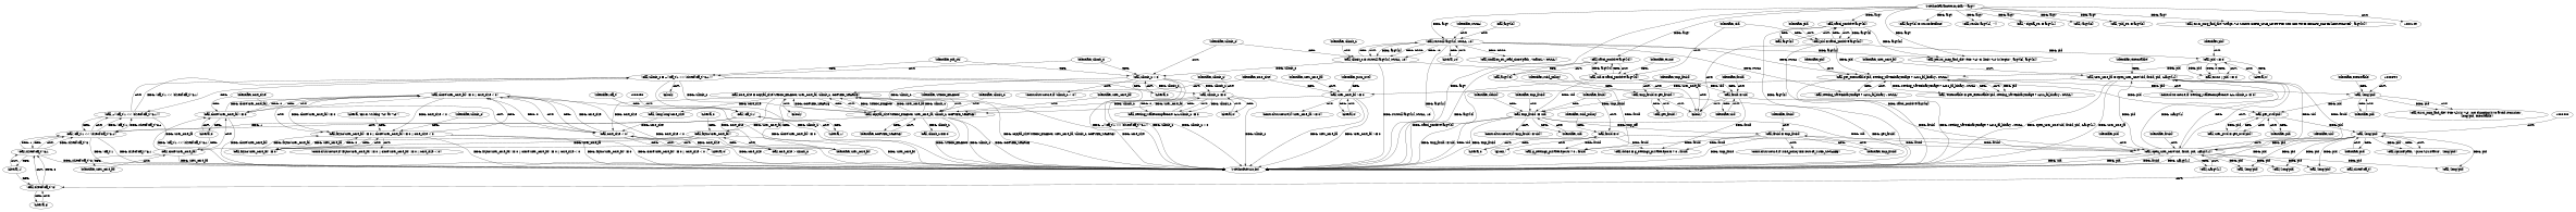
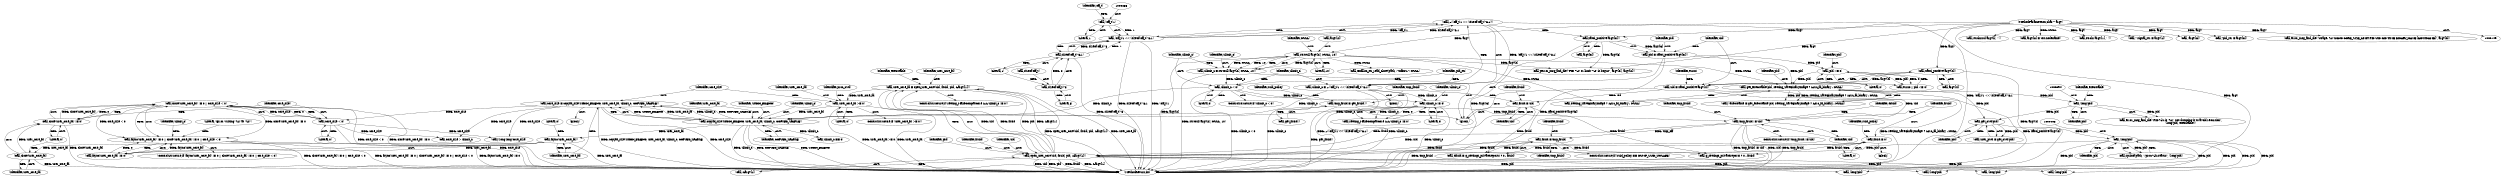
  digraph {
    n1 [label="(Call,close(user_core_fd) != 0 || core_size < 0)"]
    n2 [label="(Call,close(user_core_fd) != 0)"]
    n3 [label="(Call,core_size < 0)"]
    n4 [label="(Call,fsync(user_core_fd) != 0 || close(user_core_fd) != 0 || core_size < 0)"]
    n5 [label="(MethodReturn,int)"]
    n6 [label="(Literal,0)"]
    n7 [label="(Call,core_size > ulimit_c)"]
    n8 [label="(Call,(long long)core_size)"]
    n9 [label="(Literal,0)"]
    n10 [label="(Call,fsync(user_core_fd) != 0)"]
    n11 [label="(ControlStructure,if (fsync(user_core_fd) != 0 || close(user_core_fd) != 0 || core_size < 0))"]
    n12 [label="(Call,close(user_core_fd))"]
    n13 [label="(Identifier,user_core_fd)"]
    n14 [label="(Call,fsync(user_core_fd))"]
    n15 [label="(Identifier,user_core_fd)"]
    n16 [label="(Call,core_size = copyfd_size(STDIN_FILENO, user_core_fd, ulimit_c, COPYFD_SPARSE))"]
    n17 [label="(Call,copyfd_size(STDIN_FILENO, user_core_fd, ulimit_c, COPYFD_SPARSE))"]
    n18 [label="(Identifier,COPYFD_SPARSE)"]
    n19 [label="(Call,ulimit_c == 0)"]
    n20 [label="(Block,)"]
    n21 [label="(Call,user_core_fd >= 0)"]
    n22 [label="(ControlStructure,if (user_core_fd >= 0))"]
    n23 [label="(Literal,0)"]
    n24 [label="(Call,user_core_fd = open_user_core(uid, fsuid, pid, &argv[1]))"]
    n25 [label="(Call,open_user_core(uid, fsuid, pid, &argv[1]))"]
    n26 [label="(ControlStructure,if (setting_MakeCompatCore && ulimit_c != 0))"]
    n27 [label="(Call,(long)pid)"]
    n28 [label="(Call,&argv[1])"]
    n29 [label="(Call,(long)pid)"]
    n30 [label="(Call,(long)pid)"]
    n31 [label="(Call,(long)pid)"]
    n32 [label="(Call,tmp_fsuid != uid)"]
    n33 [label="(Call,fsuid = tmp_fsuid)"]
    n34 [label="(ControlStructure,if (tmp_fsuid != uid))"]
    n35 [label="(Identifier,uid)"]
    n36 [label="(Call,g_settings_privatereports ? 0 : fsuid)"]
    n37 [label="(Call,dduid = g_settings_privatereports ? 0 : fsuid)"]
    n38 [label="(Identifier,tmp_fsuid)"]
    n39 [label="(ControlStructure,if (suid_policy == DUMP_SUID_UNSAFE))"]
    n40 [label="(Call,tmp_fsuid = get_fsuid())"]
    n41 [label="(Call,get_fsuid())"]
    n42 [label="(Block,)"]
    n43 [label="(Call,uid = xatoi_positive(argv[4]))"]
    n44 [label="(Call,xatoi_positive(argv[4]))"]
    n45 [label="(Call,fsuid = uid)"]
    n46 [label="(Call,argv[4])"]
    n47 [label="(Identifier,uid)"]
    n48 [label="(MethodParameterIn,char** argv)"]
    n49 [label="(Call,xatoi_positive(argv[3]))"]
    n50 [label="(Call,strtoull(argv[2], NULL, 10))"]
+   n51 [label="(Call,strchrnul(argv[i], ' '))"]
    n52 [label="(Call,argv[8] = uts.nodename)"]
    n53 [label="(Call,strchr(argv[1], ' '))"]
    n54 [label="(Call,* signal_str = argv[1])"]
    n55 [label="(Call,!argv[8])"]
    n56 [label="(Call,*pid_str = argv[3])"]
    n57 [label="(Call,error_msg_and_die(\"Usage: %s SIGNO CORE_SIZE_LIMIT PID UID GID TIME BINARY_NAME [HOSTNAME]\", argv[0]))"]
    n58 [label="(Call,perror_msg_and_die(\"PID '%s' or limit '%s' is bogus\", argv[3], argv[2]))"]
    1000149
    n60 [label="(Call,pid = xatoi_positive(argv[3]))"]
    n61 [label="(Call,argv[3])"]
    n62 [label="(Call,get_executable(pid, setting_SaveBinaryImage ? &src_fd_binary : NULL))"]
    n63 [label="(Call,setting_SaveBinaryImage ? &src_fd_binary : NULL)"]
    n64 [label="(Call,ulimit_c = strtoull(argv[2], NULL, 10))"]
    n65 [label="(Literal,10)"]
    n66 [label="(Call,xmalloc_str_read_close(path, /*maxsz:*/ NULL))"]
    n67 [label="(Call,fsuid = 0)"]
    n68 [label="(Block,)"]
    n69 [label="(Literal,0)"]
    n70 [label="(Call,(long)pid)"]
    n71 [label="(Identifier,pid)"]
    n72 [label="(Call,sprintf(path, \"/proc/%lu/status\", (long)pid))"]
    n73 [label="(Call,get_cwd(pid))"]
    n74 [label="(Identifier,pid)"]
    n75 [label="(Call,user_pwd = get_cwd(pid))"]
    n76 [label="(Call,(long)pid)"]
    n77 [label="(Call,*executable = get_executable(pid, setting_SaveBinaryImage ? &src_fd_binary : NULL))"]
    n78 [label="(Identifier,pid)"]
    n79 [label="(Call,error_msg_and_die(\"PID %lu is '%s', not dumping it to avoid recursion\",\n                        (long)pid, executable))"]
    n80 [label="(Call,pid <= 0)"]
    n81 [label="(Literal,0)"]
    n82 [label="(Call,errno || pid <= 0)"]
    n83 [label="(Call,ulimit_c < 0)"]
    n84 [label="(Call,ulimit_c != 0)"]
    n85 [label="(Call,setting_MakeCompatCore && ulimit_c != 0)"]
    n86 [label="(Literal,0)"]
    n87 [label="(ControlStructure,if (ulimit_c < 0))"]
    n88 [label="(Literal,0)"]
    n89 [label="(Call,ulimit_c = ~((off_t)1 << (sizeof(off_t)*8-1)))"]
    n90 [label="(Call,~((off_t)1 << (sizeof(off_t)*8-1)))"]
    n91 [label="(Block,)"]
    n92 [label="(Call,(off_t)1 << (sizeof(off_t)*8-1))"]
    n93 [label="(Call,sizeof(off_t)*8-1)"]
    n94 [label="(Literal,1)"]
    n95 [label="(Call,(off_t)1)"]
    n96 [label="(Literal,1)"]
    n97 [label="(Call,sizeof(off_t)*8)"]
    n98 [label="(Literal,8)"]
    n99 [label="(Identifier,uid)"]
    n100 [label="(Identifier,ulimit_c)"]
    n101 [label="(Identifier,fsuid)"]
    n102 [label="(Identifier,ulimit_c)"]
    n103 [label="(Identifier,NULL)"]
    n104 [label="(Identifier,pid)"]
    n105 [label="(Literal,0)"]
    n106 [label="(Identifier,executable)"]
    n107 [label="(Identifier,user_core_fd)"]
    n108 [label="(Identifier,ulimit_c)"]
    n109 [label="(Call,argv[2])"]
    n110 [label="(Identifier,tmp_fsuid)"]
    n111 [label="(Identifier,STDIN_FILENO)"]
    n112 [label="(Identifier,pid_str)"]
    n113 [label="(Identifier,core_size)"]
    n114 [label="(Identifier,tmp_fsuid)"]
    n115 [label="(Identifier,uid)"]
    n116 [label="(Identifier,dduid)"]
    n117 [label="(Identifier,suid_policy)"]
    n118 [label="(Identifier,ulimit_c)"]
    n119 [label="(Identifier,core_size)"]
    n120 [label="(Identifier,user_core_fd)"]
    n121 [label="(Identifier,pid)"]
    n122 [label="(Identifier,errno)"]
    n123 [label="(Identifier,ulimit_c)"]
    n124 [label="(Identifier,executable)"]
    n125 [label="(Call,sizeof(off_t))"]
    n126 [label="(Identifier,ulimit_c)"]
    n127 [label="(Identifier,suid_policy)"]
    n128 [label="(Identifier,fsuid)"]
    n129 [label="(Identifier,pid)"]
    n130 [label="(Identifier,user_core_fd)"]
    n131 [label="(Identifier,fsuid)"]
    n132 [label="(Identifier,proc_cwd)"]
    n133 [label="(Identifier,pid)"]
    n134 [label="(Identifier,off_t)"]
    n135 [label="(Literal,\"Error writing '%s' at '%s'\")"]
    n136 [label="(Identifier,fsuid)"]
    1000408
    1000394
    n139 [label=1000253]
    n1 -> n2 [label="CFG: "]
    n1 -> n3 [label="CFG: "]
    n1 -> n4 [label="AST: "]
    n1 -> n4 [label="DDG: close(user_core_fd) != 0"]
    n1 -> n4 [label="DDG: core_size < 0"]
    n1 -> n5 [label="DDG: core_size < 0"]
    n1 -> n5 [label="DDG: close(user_core_fd) != 0"]
    n2 -> n1 [label="AST: "]
    n2 -> n1 [label="DDG: close(user_core_fd)"]
    n2 -> n1 [label="DDG: 0"]
    n2 -> n5 [label="DDG: close(user_core_fd)"]
    n2 -> n6 [label="CFG: "]
    n3 -> n1 [label="AST: "]
    n3 -> n1 [label="DDG: core_size"]
    n3 -> n1 [label="DDG: 0"]
    n3 -> n5 [label="DDG: core_size"]
    n3 -> n7 [label="DDG: core_size"]
-   n8 -> n3 [label="DDG: core_size"]
+   n3 -> n8 [label="DDG: core_size"]
    n3 -> n9 [label="CFG: "]
    n4 -> n1 [label="CFG: "]
    n4 -> n5 [label="DDG: fsync(user_core_fd) != 0 || close(user_core_fd) != 0 || core_size < 0"]
    n4 -> n5 [label="DDG: fsync(user_core_fd) != 0"]
    n4 -> n5 [label="DDG: close(user_core_fd) != 0 || core_size < 0"]
    n4 -> n10 [label="CFG: "]
    n4 -> n11 [label="AST: "]
    n6 -> n2 [label="AST: "]
    n6 -> n12 [label="CFG: "]
    n9 -> n3 [label="AST: "]
    n10 -> n4 [label="AST: "]
    n10 -> n4 [label="DDG: fsync(user_core_fd)"]
    n10 -> n4 [label="DDG: 0"]
    n12 -> n2 [label="AST: "]
    n12 -> n2 [label="DDG: user_core_fd"]
    n12 -> n5 [label="DDG: user_core_fd"]
    n12 -> n13 [label="CFG: "]
    n13 -> n12 [label="AST: "]
    n14 -> n5 [label="DDG: user_core_fd"]
    n14 -> n10 [label="AST: "]
    n14 -> n10 [label="DDG: user_core_fd"]
    n14 -> n12 [label="DDG: user_core_fd"]
    n14 -> n15 [label="CFG: "]
    n15 -> n14 [label="AST: "]
    n15 -> n16 [label="CFG: "]
    n16 -> n3 [label="DDG: core_size"]
    n16 -> n5 [label="DDG: copyfd_size(STDIN_FILENO, user_core_fd, ulimit_c, COPYFD_SPARSE)"]
    n16 -> n5 [label="DDG: core_size"]
    n16 -> n7 [label="DDG: core_size"]
    n16 -> n8 [label="DDG: core_size"]
    n16 -> n17 [label="CFG: "]
    n16 -> n20 [label="AST: "]
    n17 -> n5 [label="DDG: ulimit_c"]
    n17 -> n5 [label="DDG: COPYFD_SPARSE"]
    n17 -> n5 [label="DDG: STDIN_FILENO"]
    n17 -> n14 [label="DDG: user_core_fd"]
    n17 -> n16 [label="AST: "]
    n17 -> n16 [label="DDG: STDIN_FILENO"]
    n17 -> n16 [label="DDG: user_core_fd"]
    n17 -> n16 [label="DDG: ulimit_c"]
    n17 -> n16 [label="DDG: COPYFD_SPARSE"]
    n17 -> n18 [label="CFG: "]
    n17 -> n19 [label="DDG: ulimit_c"]
    n18 -> n17 [label="AST: "]
    n21 -> n5 [label="DDG: user_core_fd"]
    n21 -> n5 [label="DDG: user_core_fd >= 0"]
    n21 -> n17 [label="DDG: user_core_fd"]
    n21 -> n22 [label="AST: "]
    n21 -> n23 [label="CFG: "]
    n23 -> n21 [label="AST: "]
    n24 -> n5 [label="DDG: open_user_core(uid, fsuid, pid, &argv[1])"]
    n24 -> n5 [label="DDG: user_core_fd"]
    n24 -> n21 [label="DDG: user_core_fd"]
    n24 -> n25 [label="CFG: "]
    n24 -> n26 [label="AST: "]
    n25 -> n5 [label="DDG: pid"]
    n25 -> n5 [label="DDG: fsuid"]
    n25 -> n5 [label="DDG: &argv[1]"]
    n25 -> n5 [label="DDG: uid"]
    n25 -> n24 [label="AST: "]
    n25 -> n24 [label="DDG: uid"]
    n25 -> n24 [label="DDG: fsuid"]
    n25 -> n24 [label="DDG: pid"]
    n25 -> n24 [label="DDG: &argv[1]"]
    n25 -> n27 [label="DDG: pid"]
    n25 -> n28 [label="CFG: "]
    n25 -> n29 [label="DDG: pid"]
    n25 -> n30 [label="DDG: pid"]
    n25 -> n31 [label="DDG: pid"]
    n28 -> n25 [label="AST: "]
    n32 -> n5 [label="DDG: tmp_fsuid != uid"]
    n32 -> n5 [label="DDG: uid"]
    n32 -> n5 [label="DDG: tmp_fsuid"]
    n32 -> n25 [label="DDG: uid"]
    n32 -> n33 [label="DDG: tmp_off"]
    n32 -> n34 [label="AST: "]
    n32 -> n35 [label="CFG: "]
    n33 -> n5 [label="DDG: tmp_fsuid"]
    n33 -> n25 [label="DDG: fsuid"]
    n33 -> n36 [label="DDG: fsuid"]
    n33 -> n37 [label="DDG: fsuid"]
    n33 -> n38 [label="CFG: "]
    n33 -> n39 [label="AST: "]
    n35 -> n32 [label="AST: "]
    n38 -> n33 [label="AST: "]
    n40 -> n5 [label="DDG: get_fsuid()"]
    n40 -> n32 [label="DDG: tmp_fsuid"]
    n40 -> n41 [label="CFG: "]
    n40 -> n42 [label="AST: "]
    n41 -> n40 [label="AST: "]
    n43 -> n5 [label="DDG: xatoi_positive(argv[4])"]
    n43 -> n32 [label="DDG: uid"]
    n43 -> n42 [label="AST: "]
    n43 -> n44 [label="CFG: "]
    n43 -> n45 [label="DDG: uid"]
    n44 -> n5 [label="DDG: argv[4]"]
    n44 -> n43 [label="AST: "]
    n44 -> n43 [label="DDG: argv[4]"]
    n44 -> n46 [label="CFG: "]
    n45 -> n25 [label="DDG: fsuid"]
-   n46 -> n36 [label="DDG: fsuid"]
+   n45 -> n36 [label="DDG: fsuid"]
    n45 -> n37 [label="DDG: fsuid"]
    n45 -> n42 [label="AST: "]
    n45 -> n47 [label="CFG: "]
    n46 -> n44 [label="AST: "]
    n47 -> n45 [label="AST: "]
    n48 -> n5 [label="DDG: argv"]
    n48 -> n44 [label="DDG: argv"]
    n48 -> n49 [label="DDG: argv"]
    n48 -> n50 [label="DDG: argv"]
-   n48 -> n52 [label="DDG: argv"]
+   n48 -> n51 [label="DDG: argv"]
+   n48 -> n52 [label="DDG: NULL"]
    n48 -> n53 [label="DDG: argv"]
    n48 -> n54 [label="DDG: argv"]
    n48 -> n55 [label="DDG: argv"]
    n48 -> n56 [label="DDG: argv"]
    n48 -> n57 [label="DDG: argv"]
    n48 -> n58 [label="DDG: argv"]
    n48 -> 1000149 [label="AST: "]
    n49 -> n5 [label="DDG: argv[3]"]
    n49 -> n58 [label="DDG: argv[3]"]
    n49 -> n60 [label="AST: "]
    n49 -> n60 [label="DDG: argv[3]"]
    n49 -> n61 [label="CFG: "]
    n50 -> n5 [label="DDG: argv[2]"]
    n50 -> n58 [label="DDG: argv[2]"]
    n50 -> n62 [label="DDG: NULL"]
    n50 -> n63 [label="DDG: NULL"]
    n50 -> n64 [label="AST: "]
    n50 -> n64 [label="DDG: argv[2]"]
    n50 -> n64 [label="DDG: NULL"]
    n50 -> n64 [label="DDG: 10"]
    n50 -> n65 [label="CFG: "]
    n50 -> n66 [label="DDG: NULL"]
    n60 -> n5 [label="DDG: xatoi_positive(argv[3])"]
    n60 -> n42 [label="AST: "]
-   n60 -> n49 [label="CFG: "]
+   n90 -> n49 [label="CFG: "]
    n60 -> n62 [label="DDG: pid"]
    n60 -> n80 [label="DDG: pid"]
    n61 -> n49 [label="AST: "]
    n62 -> n5 [label="DDG: setting_SaveBinaryImage ? &src_fd_binary : NULL"]
    n62 -> n63 [label="CFG: "]
    n62 -> n73 [label="DDG: pid"]
    n62 -> n76 [label="DDG: pid"]
    n62 -> n77 [label="AST: "]
    n62 -> n77 [label="DDG: pid"]
    n62 -> n77 [label="DDG: setting_SaveBinaryImage ? &src_fd_binary : NULL"]
    n63 -> n62 [label="AST: "]
    n64 -> n5 [label="DDG: strtoull(argv[2], NULL, 10)"]
    n64 -> n42 [label="AST: "]
    n64 -> n50 [label="CFG: "]
    n64 -> n83 [label="DDG: ulimit_c"]
    n65 -> n50 [label="AST: "]
    n67 -> n25 [label="DDG: fsuid"]
    n67 -> n36 [label="DDG: fsuid"]
    n67 -> n37 [label="DDG: fsuid"]
    n67 -> n68 [label="AST: "]
    n67 -> n69 [label="CFG: "]
    n69 -> n67 [label="AST: "]
    n70 -> n5 [label="DDG: pid"]
    n70 -> n25 [label="DDG: pid"]
    n70 -> n27 [label="DDG: pid"]
    n70 -> n29 [label="DDG: pid"]
    n70 -> n30 [label="DDG: pid"]
    n70 -> n31 [label="DDG: pid"]
    n70 -> n71 [label="CFG: "]
    n70 -> n72 [label="AST: "]
    n70 -> n72 [label="DDG: pid"]
    n71 -> n70 [label="AST: "]
    n72 -> n70 [label="CFG: "]
    n73 -> n70 [label="DDG: pid"]
    n73 -> n74 [label="CFG: "]
    n73 -> n75 [label="AST: "]
    n73 -> n75 [label="DDG: pid"]
    n74 -> n73 [label="AST: "]
    n75 -> n73 [label="CFG: "]
    n76 -> n73 [label="DDG: pid"]
    n76 -> n78 [label="CFG: "]
    n76 -> n79 [label="AST: "]
    n76 -> n79 [label="DDG: pid"]
    n77 -> n62 [label="CFG: "]
    n78 -> n76 [label="AST: "]
    n80 -> n62 [label="DDG: pid"]
    n80 -> n81 [label="CFG: "]
    n80 -> n82 [label="AST: "]
    n80 -> n82 [label="DDG: pid"]
    n80 -> n82 [label="DDG: 0"]
    n81 -> n80 [label="AST: "]
    n82 -> n80 [label="CFG: "]
    n83 -> n5 [label="DDG: ulimit_c"]
    n83 -> n5 [label="DDG: ulimit_c < 0"]
    n83 -> n17 [label="DDG: ulimit_c"]
    n83 -> n84 [label="DDG: ulimit_c"]
    n83 -> n87 [label="AST: "]
    n83 -> n88 [label="CFG: "]
    n84 -> n5 [label="DDG: ulimit_c"]
    n84 -> n17 [label="DDG: ulimit_c"]
    n84 -> n85 [label="AST: "]
    n84 -> n85 [label="DDG: ulimit_c"]
    n84 -> n85 [label="DDG: 0"]
    n84 -> n86 [label="CFG: "]
    n85 -> n84 [label="CFG: "]
    n86 -> n84 [label="AST: "]
    n88 -> n83 [label="AST: "]
    n89 -> n5 [label="DDG: ~((off_t)1 << (sizeof(off_t)*8-1))"]
    n89 -> n5 [label="DDG: ulimit_c"]
    n89 -> n17 [label="DDG: ulimit_c"]
    n89 -> n84 [label="DDG: ulimit_c"]
    n89 -> n90 [label="CFG: "]
    n89 -> n91 [label="AST: "]
    n90 -> n5 [label="DDG: (off_t)1 << (sizeof(off_t)*8-1)"]
    n90 -> n89 [label="AST: "]
    n90 -> n89 [label="DDG: (off_t)1 << (sizeof(off_t)*8-1)"]
    n90 -> n92 [label="CFG: "]
    n92 -> n5 [label="DDG: (off_t)1"]
    n92 -> n5 [label="DDG: sizeof(off_t)*8-1"]
    n92 -> n90 [label="AST: "]
    n92 -> n90 [label="DDG: (off_t)1"]
    n92 -> n90 [label="DDG: sizeof(off_t)*8-1"]
    n92 -> n93 [label="CFG: "]
    n93 -> n5 [label="DDG: sizeof(off_t)*8"]
    n93 -> n92 [label="AST: "]
    n93 -> n92 [label="DDG: sizeof(off_t)*8"]
    n93 -> n92 [label="DDG: 1"]
    n93 -> n94 [label="CFG: "]
    n94 -> n93 [label="AST: "]
    n94 -> n97 [label="CFG: "]
    n95 -> n92 [label="AST: "]
    n95 -> n92 [label="DDG: 1"]
    n95 -> n96 [label="CFG: "]
    n96 -> n95 [label="AST: "]
    n97 -> n93 [label="AST: "]
    n97 -> n93 [label="DDG: 8"]
    n97 -> n98 [label="CFG: "]
    n98 -> n97 [label="AST: "]
    n99 -> n43 [label="AST: "]
    n99 -> n60 [label="CFG: "]
    n100 -> n4 [label="CFG: "]
    n101 -> n25 [label="AST: "]
    n102 -> n64 [label="CFG: "]
    n102 -> n83 [label="AST: "]
    n103 -> n50 [label="AST: "]
    n104 -> n62 [label="AST: "]
    n105 -> n14 [label="CFG: "]
    n106 -> n76 [label="CFG: "]
    n107 -> n17 [label="AST: "]
    n108 -> n84 [label="AST: "]
    n109 -> n50 [label="AST: "]
    n110 -> n32 [label="AST: "]
    n111 -> n17 [label="AST: "]
    n112 -> n83 [label="CFG: "]
    n112 -> n89 [label="CFG: "]
    n113 -> n16 [label="AST: "]
    n113 -> n21 [label="CFG: "]
    n114 -> n40 [label="AST: "]
    n114 -> n45 [label="CFG: "]
    n115 -> n25 [label="AST: "]
    n116 -> n32 [label="CFG: "]
    n117 -> n40 [label="CFG: "]
    n118 -> n17 [label="AST: "]
    n119 -> n2 [label="CFG: "]
    n119 -> n3 [label="AST: "]
    n120 -> n24 [label="AST: "]
    n121 -> n60 [label="AST: "]
    n122 -> n43 [label="CFG: "]
    n123 -> n83 [label="CFG: "]
    n123 -> n89 [label="AST: "]
    n124 -> n24 [label="CFG: "]
    n125 -> n97 [label="AST: "]
    n126 -> n64 [label="AST: "]
    n127 -> n67 [label="CFG: "]
    n128 -> n32 [label="CFG: "]
    n128 -> n67 [label="AST: "]
    n129 -> n80 [label="AST: "]
    n130 -> n21 [label="AST: "]
    n131 -> n33 [label="AST: "]
    n132 -> n21 [label="CFG: "]
    n133 -> n25 [label="AST: "]
    n134 -> n95 [label="CFG: "]
    n135 -> n4 [label="CFG: "]
    n136 -> n45 [label="AST: "]
    1000408 -> n70 [label="AST: "]
    1000394 -> n76 [label="AST: "]
    n139 -> n95 [label="AST: "]
  }
